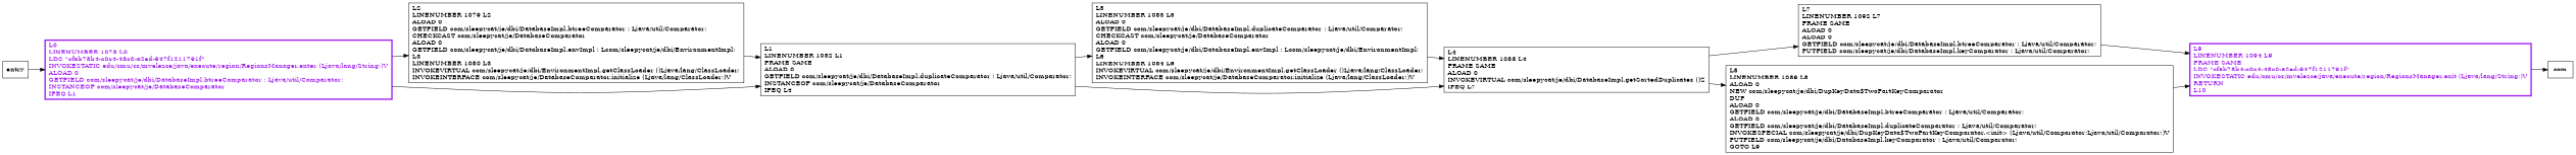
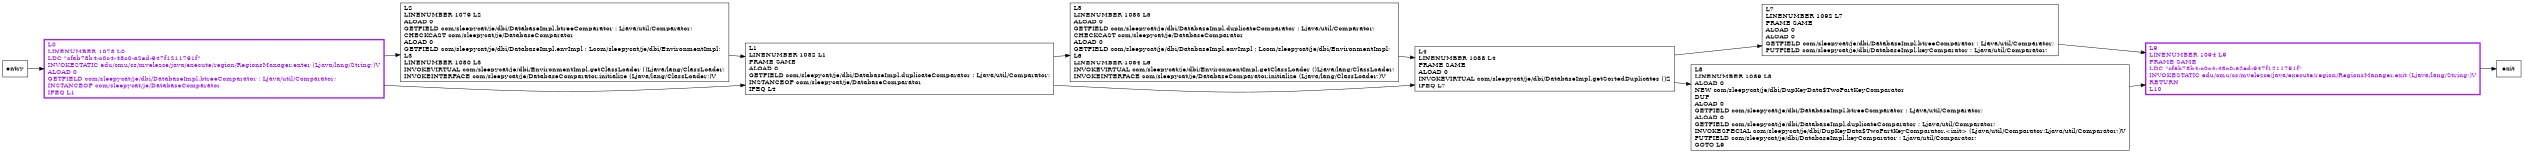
  digraph {
    rankdir=LR
    node [shape=record]
    n1 [label="L2\lLINENUMBER 1079 L2\lALOAD 0\lGETFIELD com/sleepycat/je/dbi/DatabaseImpl.btreeComparator : Ljava/util/Comparator;\lCHECKCAST com/sleepycat/je/DatabaseComparator\lALOAD 0\lGETFIELD com/sleepycat/je/dbi/DatabaseImpl.envImpl : Lcom/sleepycat/je/dbi/EnvironmentImpl;\lL3\lLINENUMBER 1080 L3\lINVOKEVIRTUAL com/sleepycat/je/dbi/EnvironmentImpl.getClassLoader ()Ljava/lang/ClassLoader;\lINVOKEINTERFACE com/sleepycat/je/DatabaseComparator.initialize (Ljava/lang/ClassLoader;)V\l"]
    n2 [label="L1\lLINENUMBER 1082 L1\lFRAME SAME\lALOAD 0\lGETFIELD com/sleepycat/je/dbi/DatabaseImpl.duplicateComparator : Ljava/util/Comparator;\lINSTANCEOF com/sleepycat/je/DatabaseComparator\lIFEQ L4\l"]
    n3 [color=purple fontcolor=purple label="L9\lLINENUMBER 1094 L9\lFRAME SAME\lLDC \"cfab78b4-c0c4-48c0-a2ed-947f1211791f\"\lINVOKESTATIC edu/cmu/cs/mvelezce/java/execute/region/RegionsManager.exit (Ljava/lang/String;)V\lRETURN\lL10\l" penwidth=3]
-   exit [label=com]
+   exit
    n5 [color=purple fontcolor=purple label="L0\lLINENUMBER 1078 L0\lLDC \"cfab78b4-c0c4-48c0-a2ed-947f1211791f\"\lINVOKESTATIC edu/cmu/cs/mvelezce/java/execute/region/RegionsManager.enter (Ljava/lang/String;)V\lALOAD 0\lGETFIELD com/sleepycat/je/dbi/DatabaseImpl.btreeComparator : Ljava/util/Comparator;\lINSTANCEOF com/sleepycat/je/DatabaseComparator\lIFEQ L1\l" penwidth=3]
    n6 [label="L5\lLINENUMBER 1083 L5\lALOAD 0\lGETFIELD com/sleepycat/je/dbi/DatabaseImpl.duplicateComparator : Ljava/util/Comparator;\lCHECKCAST com/sleepycat/je/DatabaseComparator\lALOAD 0\lGETFIELD com/sleepycat/je/dbi/DatabaseImpl.envImpl : Lcom/sleepycat/je/dbi/EnvironmentImpl;\lL6\lLINENUMBER 1084 L6\lINVOKEVIRTUAL com/sleepycat/je/dbi/EnvironmentImpl.getClassLoader ()Ljava/lang/ClassLoader;\lINVOKEINTERFACE com/sleepycat/je/DatabaseComparator.initialize (Ljava/lang/ClassLoader;)V\l"]
    n7 [label="L4\lLINENUMBER 1088 L4\lFRAME SAME\lALOAD 0\lINVOKEVIRTUAL com/sleepycat/je/dbi/DatabaseImpl.getSortedDuplicates ()Z\lIFEQ L7\l"]
    n8 [label="L7\lLINENUMBER 1092 L7\lFRAME SAME\lALOAD 0\lALOAD 0\lGETFIELD com/sleepycat/je/dbi/DatabaseImpl.btreeComparator : Ljava/util/Comparator;\lPUTFIELD com/sleepycat/je/dbi/DatabaseImpl.keyComparator : Ljava/util/Comparator;\l"]
    n9 [label="L8\lLINENUMBER 1089 L8\lALOAD 0\lNEW com/sleepycat/je/dbi/DupKeyData$TwoPartKeyComparator\lDUP\lALOAD 0\lGETFIELD com/sleepycat/je/dbi/DatabaseImpl.btreeComparator : Ljava/util/Comparator;\lALOAD 0\lGETFIELD com/sleepycat/je/dbi/DatabaseImpl.duplicateComparator : Ljava/util/Comparator;\lINVOKESPECIAL com/sleepycat/je/dbi/DupKeyData$TwoPartKeyComparator.\<init\> (Ljava/util/Comparator;Ljava/util/Comparator;)V\lPUTFIELD com/sleepycat/je/dbi/DatabaseImpl.keyComparator : Ljava/util/Comparator;\lGOTO L9\l"]
    entry
    n1 -> n2
    n2 -> n6
    n2 -> n7
    n3 -> exit
    n5 -> n1
    n5 -> n2
    n6 -> n7
    n7 -> n8
    n7 -> n9
    n8 -> n3
    n9 -> n3
    entry -> n5
  }
